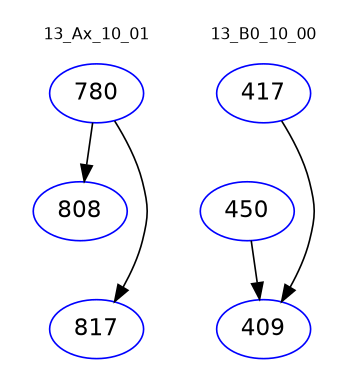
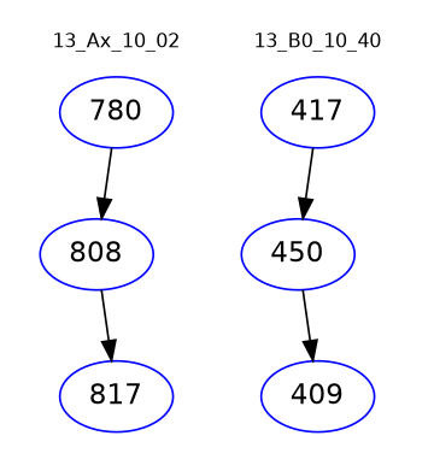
  digraph {
    fontname="DejaVu Sans"
    node [color=blue fontname="DejaVu Sans"]
    edge [color=black fontname="DejaVu Sans"]
    n1 [label=780]
    n2 [label=808]
    n3 [label=817]
    n4 [label=417]
    n5 [label=450]
    n6 [label=409]
    subgraph cluster_1 {
      color=white
      fontsize=10
-     label="13_Ax_10_01"
+     label="13_Ax_10_02"
      n1
      n2
      n3
    }
    subgraph cluster_2 {
      color=white
      fontsize=10
-     label="13_B0_10_00"
+     label="13_B0_10_40"
      n4
      n5
      n6
    }
    n1 -> n2
-   n1 -> n3
-   n4 -> n6
+   n2 -> n3
+   n4 -> n5
    n5 -> n6
  }
